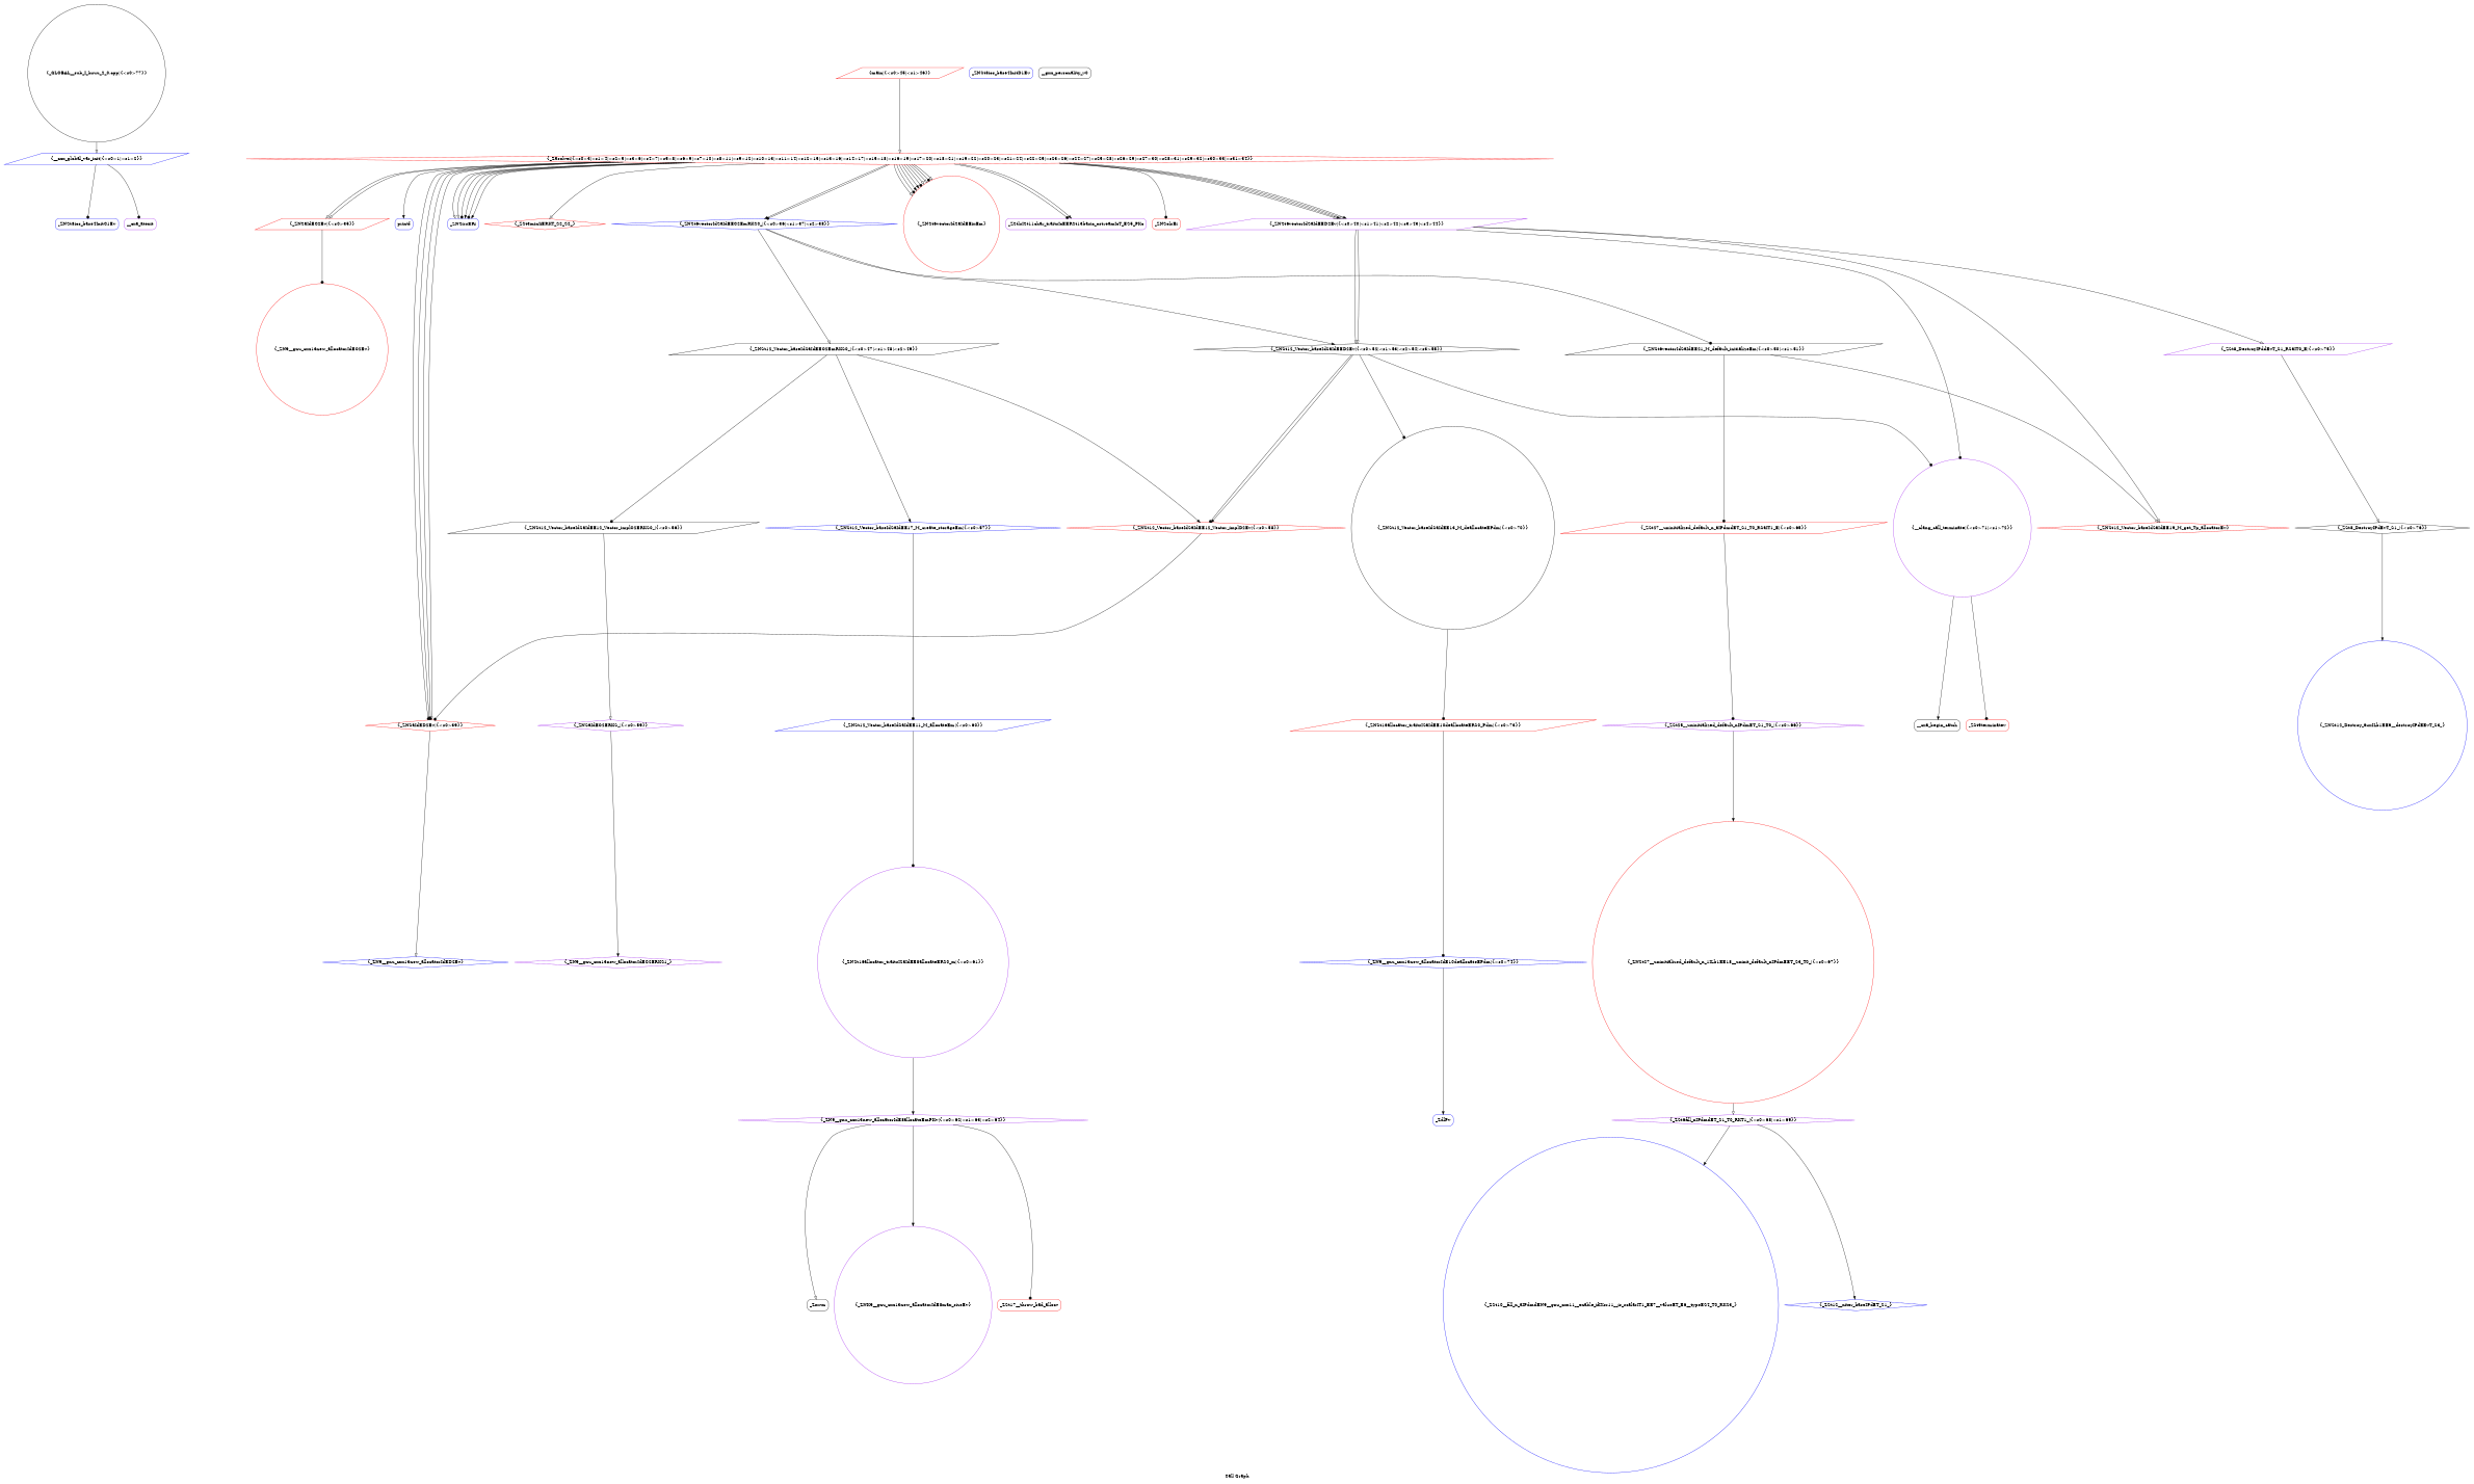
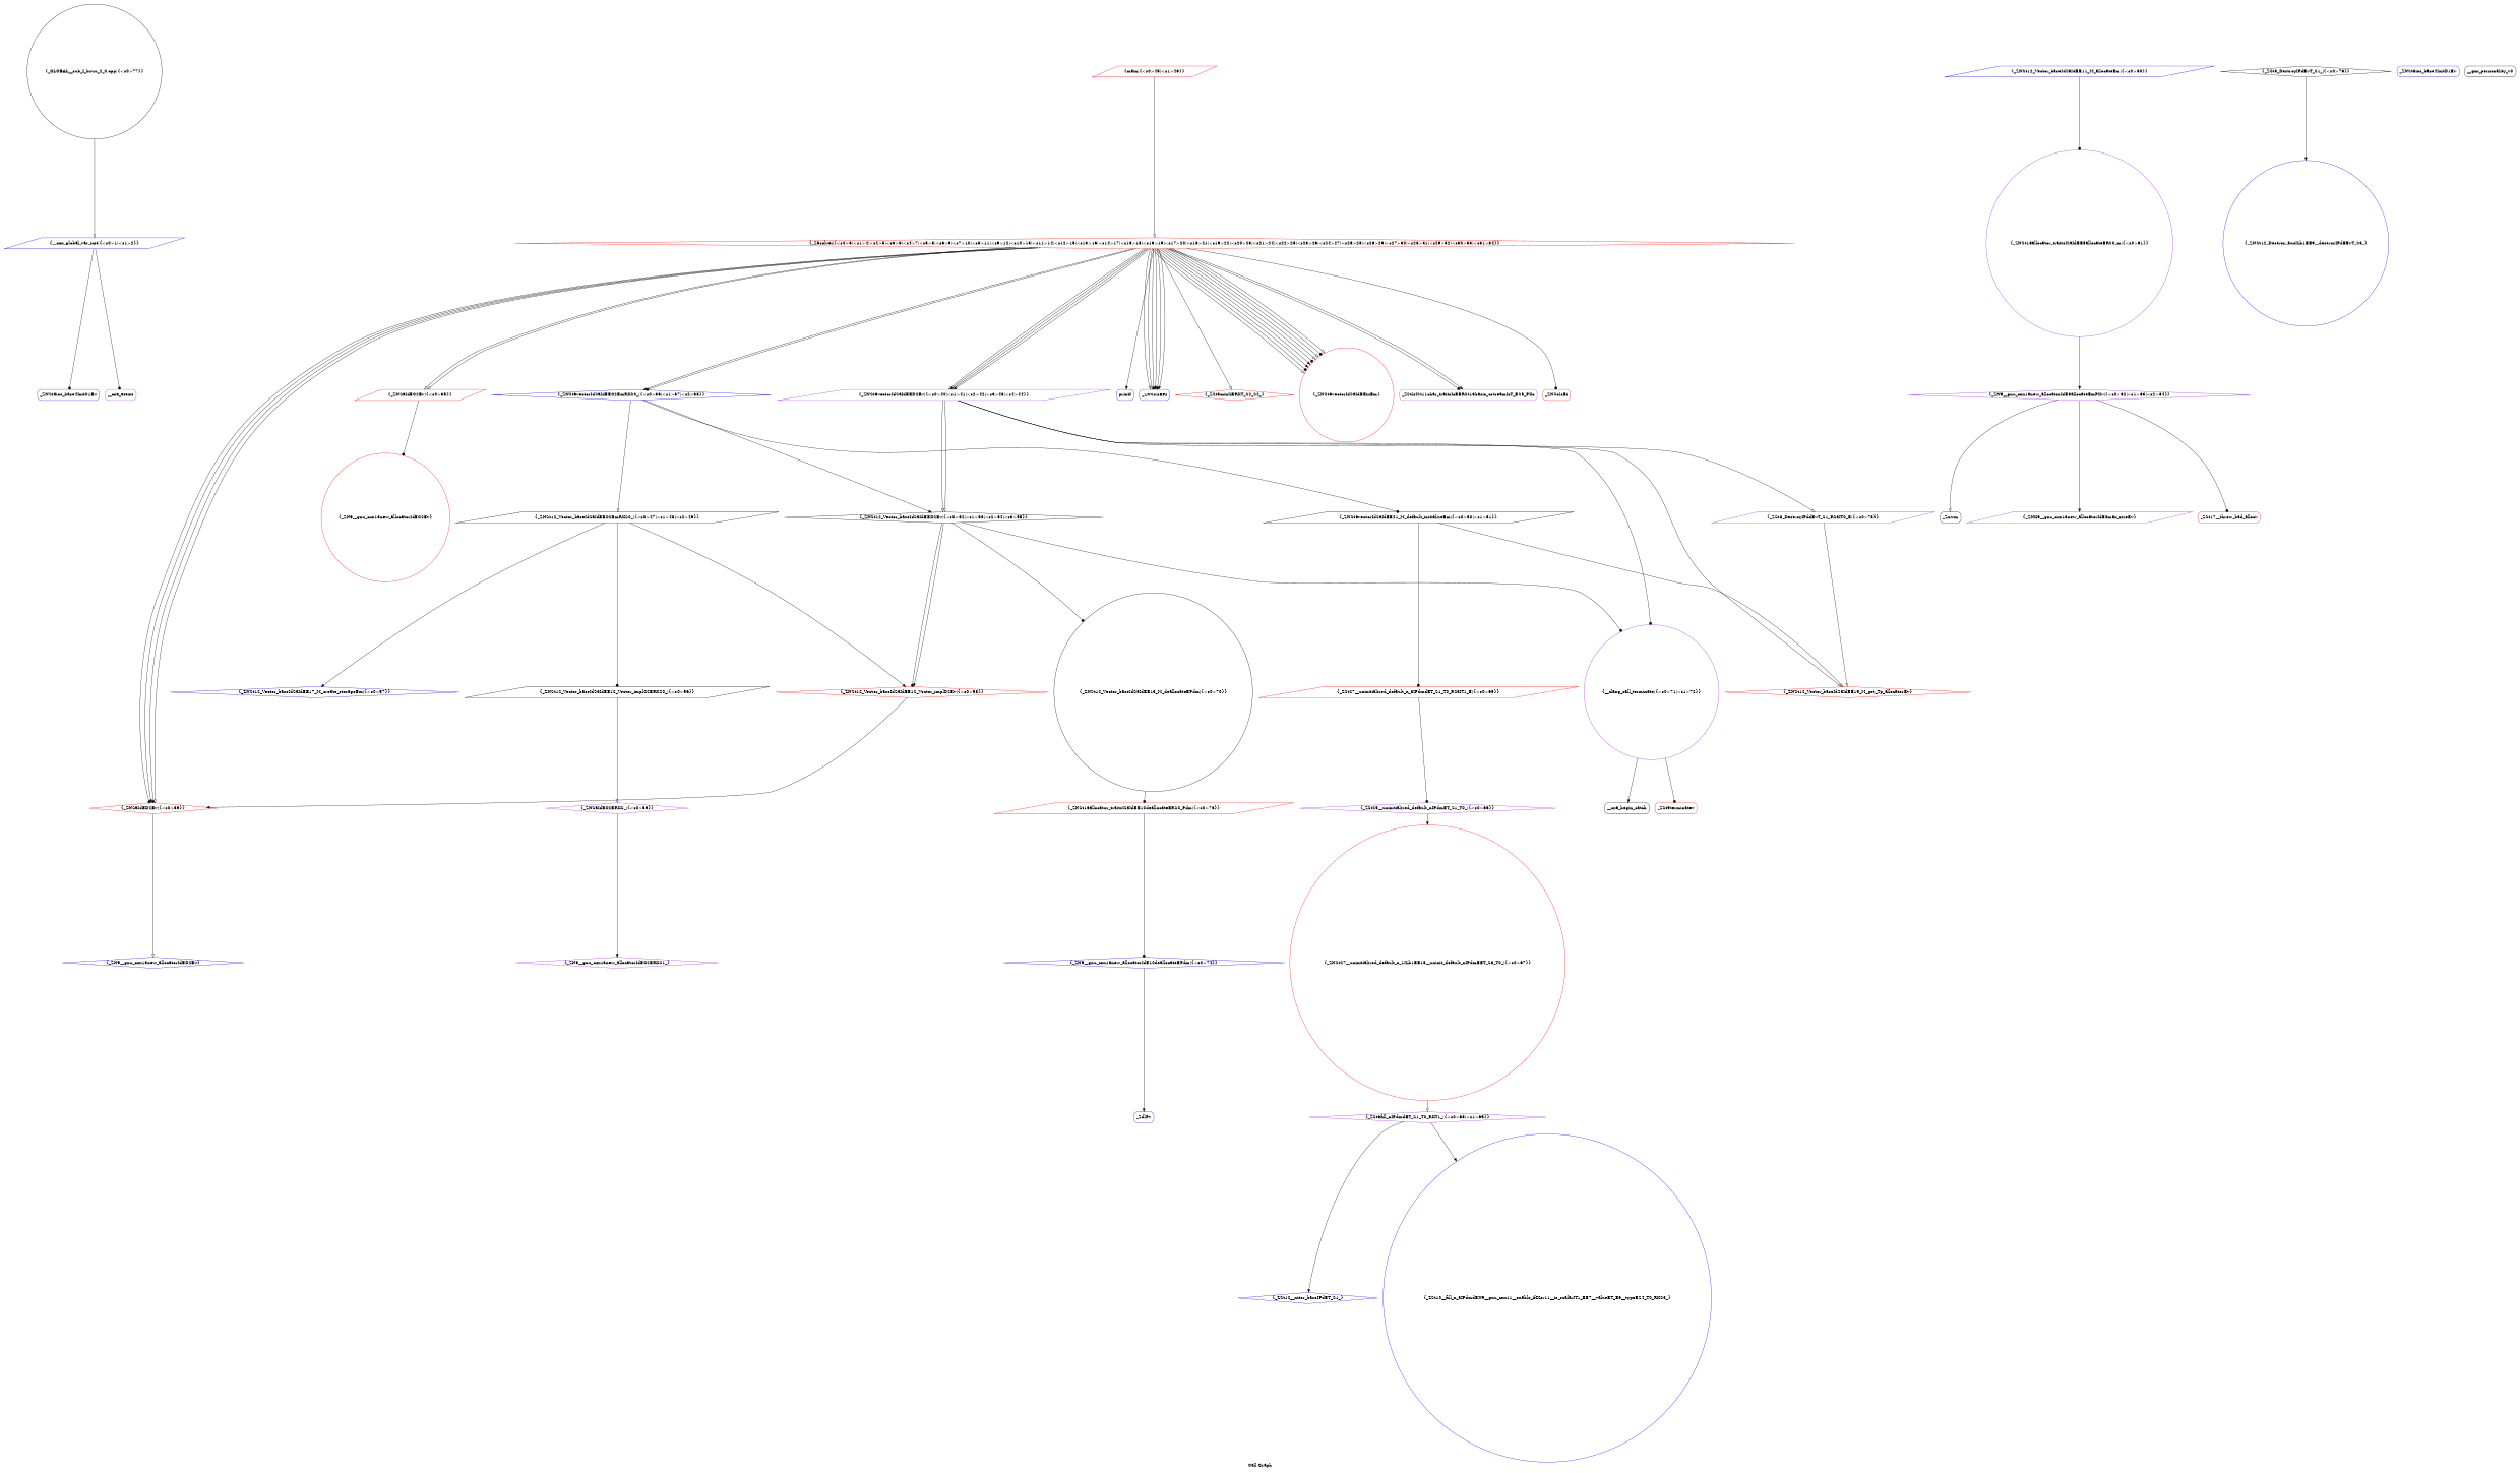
  digraph {
    label="Call Graph"
    node [color=red shape=diamond]
    edge [arrowhead=dot color=black tailport=s0]
    n1 [color=blue label="{__cxx_global_var_init|{<s0>1|<s1>2}}" shape=parallelogram]
    n2 [color=blue label="{_ZNSt8ios_base4InitC1Ev}" shape=Mrecord]
    n3 [color=purple label="{__cxa_atexit}" shape=Mrecord]
    n4 [color=blue label="{_ZN9__gnu_cxx13new_allocatorIdE10deallocateEPdm|{<s0>74}}"]
    n5 [color=blue label="{_ZdlPv}" shape=Mrecord]
    n6 [label="{_ZNSaIdEC2Ev|{<s0>35}}" shape=parallelogram]
    n7 [label="{_ZN9__gnu_cxx13new_allocatorIdEC2Ev}" shape=circle]
    n8 [color=blue label="{printf}" shape=Mrecord]
    n9 [color=black label="{_ZNSt12_Vector_baseIdSaIdEED2Ev|{<s0>52|<s1>53|<s2>54|<s3>55}}"]
    n10 [color=black label="{_ZNSt12_Vector_baseIdSaIdEE13_M_deallocateEPdm|{<s0>70}}" shape=circle]
    n11 [label="{_ZNSt12_Vector_baseIdSaIdEE12_Vector_implD2Ev|{<s0>58}}"]
    n12 [color=purple label="{__clang_call_terminate|{<s0>71|<s1>72}}" shape=circle]
    n13 [label="{_ZNSt16allocator_traitsISaIdEE10deallocateERS0_Pdm|{<s0>73}}" shape=parallelogram]
    n14 [label="{_ZNSaIdED2Ev|{<s0>39}}"]
    n15 [color=black label="{__cxa_begin_catch}" shape=Mrecord]
    n16 [label="{_ZSt9terminatev}" shape=Mrecord]
    n17 [color=blue label="{_ZN9__gnu_cxx13new_allocatorIdED2Ev}"]
    n18 [color=purple label="{_ZNSt16allocator_traitsISaIdEE8allocateERS0_m|{<s0>61}}" shape=circle]
    n19 [color=purple label="{_ZN9__gnu_cxx13new_allocatorIdE8allocateEmPKv|{<s0>62|<s1>63|<s2>64}}"]
    n20 [color=black label="{_Znwm}" shape=Mrecord]
-   n21 [color=purple label="{_ZNK9__gnu_cxx13new_allocatorIdE8max_sizeEv}" shape=circle]
+   n21 [color=purple label="{_ZNK9__gnu_cxx13new_allocatorIdE8max_sizeEv}" shape=parallelogram]
    n22 [label="{_ZSt17__throw_bad_allocv}" shape=Mrecord]
    n23 [color=purple label="{_ZSt25__uninitialized_default_nIPdmET_S1_T0_|{<s0>66}}"]
    n24 [label="{_ZNSt27__uninitialized_default_n_1ILb1EE18__uninit_default_nIPdmEET_S3_T0_|{<s0>67}}" shape=circle]
    n25 [color=purple label="{_ZSt6fill_nIPdmdET_S1_T0_RKT1_|{<s0>68|<s1>69}}"]
    n26 [color=blue label="{_ZSt12__niter_baseIPdET_S1_}"]
    n27 [color=blue label="{_ZSt10__fill_n_aIPdmdEN9__gnu_cxx11__enable_ifIXsr11__is_scalarIT1_EE7__valueET_E6__typeES4_T0_RKS3_}" shape=circle]
    n28 [label="{_Z5solvei|{<s0>3|<s1>4|<s2>5|<s3>6|<s4>7|<s5>8|<s6>9|<s7>10|<s8>11|<s9>12|<s10>13|<s11>14|<s12>15|<s13>16|<s14>17|<s15>18|<s16>19|<s17>20|<s18>21|<s19>22|<s20>23|<s21>24|<s22>25|<s23>26|<s24>27|<s25>28|<s26>29|<s27>30|<s28>31|<s29>32|<s30>33|<s31>34}}"]
    n29 [color=blue label="{_ZNSirsERi}" shape=Mrecord]
    n30 [label="{_ZSt3minIiERKT_S2_S2_}"]
    n31 [color=blue label="{_ZNSt6vectorIdSaIdEEC2EmRKS0_|{<s0>36|<s1>37|<s2>38}}"]
    n32 [label="{_ZNSt6vectorIdSaIdEEixEm}" shape=circle]
    n33 [color=purple label="{_ZStlsISt11char_traitsIcEERSt13basic_ostreamIcT_ES5_PKc}" shape=Mrecord]
    n34 [label="{_ZNSolsEi}" shape=Mrecord]
    n35 [color=purple label="{_ZNSt6vectorIdSaIdEED2Ev|{<s0>40|<s1>41|<s2>42|<s3>43|<s4>44}}" shape=parallelogram]
    n36 [color=black label="{_ZNSt12_Vector_baseIdSaIdEEC2EmRKS0_|{<s0>47|<s1>48|<s2>49}}" shape=parallelogram]
    n37 [color=black label="{_ZNSt6vectorIdSaIdEE21_M_default_initializeEm|{<s0>50|<s1>51}}" shape=parallelogram]
    n38 [label="{_ZNSt12_Vector_baseIdSaIdEE19_M_get_Tp_allocatorEv}"]
    n39 [color=purple label="{_ZSt8_DestroyIPddEvT_S1_RSaIT0_E|{<s0>75}}" shape=parallelogram]
    n40 [color=black label="{_ZNSt12_Vector_baseIdSaIdEE12_Vector_implC2ERKS0_|{<s0>56}}" shape=parallelogram]
    n41 [color=blue label="{_ZNSt12_Vector_baseIdSaIdEE17_M_create_storageEm|{<s0>57}}"]
    n42 [label="{_ZSt27__uninitialized_default_n_aIPdmdET_S1_T0_RSaIT1_E|{<s0>65}}" shape=parallelogram]
    n43 [color=black label="{_ZSt8_DestroyIPdEvT_S1_|{<s0>76}}"]
    n44 [color=blue label="{_ZNSt12_Destroy_auxILb1EE9__destroyIPdEEvT_S3_}" shape=circle]
    n45 [color=purple label="{_ZNSaIdEC2ERKS_|{<s0>59}}"]
    n46 [color=purple label="{_ZN9__gnu_cxx13new_allocatorIdEC2ERKS1_}"]
    n47 [color=blue label="{_ZNSt12_Vector_baseIdSaIdEE11_M_allocateEm|{<s0>60}}" shape=parallelogram]
    n48 [color=black label="{_GLOBAL__sub_I_huuu_2_0.cpp|{<s0>77}}" shape=circle]
    n49 [color=blue label="{_ZNSt8ios_base4InitD1Ev}" shape=Mrecord]
    n50 [color=black label="{__gxx_personality_v0}" shape=Mrecord]
    n51 [label="{main|{<s0>45|<s1>46}}" shape=parallelogram]
    n1 -> n2
    n1 -> n3 [tailport=s1]
    n4 -> n5 [arrowhead=normal]
    n6 -> n7
    n9 -> n10
    n9 -> n11 [tailport=s1]
    n9 -> n11 [arrowhead=normal tailport=s2]
    n9 -> n12 [tailport=s3]
    n10 -> n13
-   n11 -> n14
+   n11 -> n14 [arrowhead=normal]
    n12 -> n15 [arrowhead=normal]
    n12 -> n16 [tailport=s1]
    n13 -> n4
    n14 -> n17 [arrowhead=onormal]
    n18 -> n19 [arrowhead=normal]
    n19 -> n20 [arrowhead=onormal tailport=s2]
    n19 -> n21 [arrowhead=normal]
    n19 -> n22 [tailport=s1]
    n23 -> n24 [arrowhead=normal]
    n24 -> n25 [arrowhead=onormal]
    n25 -> n26 [arrowhead=normal]
    n25 -> n27 [arrowhead=normal tailport=s1]
    n28 -> n6 [arrowhead=onormal tailport=s7]
    n28 -> n6 [arrowhead=onormal tailport=s14]
    n28 -> n8 [arrowhead=normal tailport=s27]
    n28 -> n14 [tailport=s9]
    n28 -> n14 [arrowhead=normal tailport=s11]
    n28 -> n14 [tailport=s16]
    n28 -> n14 [arrowhead=onormal tailport=s19]
    n28 -> n29 [arrowhead=onormal]
    n28 -> n29 [arrowhead=onormal tailport=s1]
    n28 -> n29 [tailport=s2]
    n28 -> n29 [arrowhead=normal tailport=s3]
    n28 -> n29 [tailport=s4]
    n28 -> n29 [arrowhead=normal tailport=s5]
    n28 -> n30 [arrowhead=onormal tailport=s6]
    n28 -> n31 [arrowhead=normal tailport=s8]
    n28 -> n31 [tailport=s15]
    n28 -> n32 [arrowhead=onormal tailport=s10]
    n28 -> n32 [tailport=s12]
    n28 -> n32 [arrowhead=normal tailport=s13]
    n28 -> n32 [arrowhead=normal tailport=s17]
    n28 -> n32 [tailport=s18]
    n28 -> n32 [arrowhead=onormal tailport=s20]
    n28 -> n32 [arrowhead=onormal tailport=s21]
    n28 -> n32 [tailport=s22]
    n28 -> n32 [arrowhead=onormal tailport=s23]
    n28 -> n33 [tailport=s24]
    n28 -> n33 [arrowhead=normal tailport=s26]
    n28 -> n34 [tailport=s25]
    n28 -> n35 [arrowhead=onormal tailport=s28]
    n28 -> n35 [arrowhead=normal tailport=s29]
    n28 -> n35 [arrowhead=onormal tailport=s30]
    n28 -> n35 [arrowhead=normal tailport=s31]
    n31 -> n9 [arrowhead=normal tailport=s2]
    n31 -> n36 [arrowhead=onormal]
    n31 -> n37 [tailport=s1]
    n35 -> n9 [arrowhead=onormal tailport=s2]
    n35 -> n9 [arrowhead=onormal tailport=s3]
    n35 -> n12 [tailport=s4]
    n35 -> n38 [arrowhead=onormal]
    n35 -> n39 [arrowhead=onormal tailport=s1]
    n36 -> n11 [arrowhead=normal tailport=s2]
    n36 -> n40
    n36 -> n41 [arrowhead=normal tailport=s1]
    n37 -> n38 [arrowhead=onormal]
    n37 -> n42 [tailport=s1]
-   n39 -> n43 [arrowhead=onormal]
+   n39 -> n38 [arrowhead=onormal]
    n40 -> n45 [arrowhead=onormal]
-   n41 -> n47
    n42 -> n23
    n43 -> n44 [arrowhead=normal]
    n45 -> n46 [arrowhead=normal]
    n47 -> n18
    n48 -> n1 [arrowhead=onormal]
    n51 -> n28 [arrowhead=onormal tailport=s1]
  }
